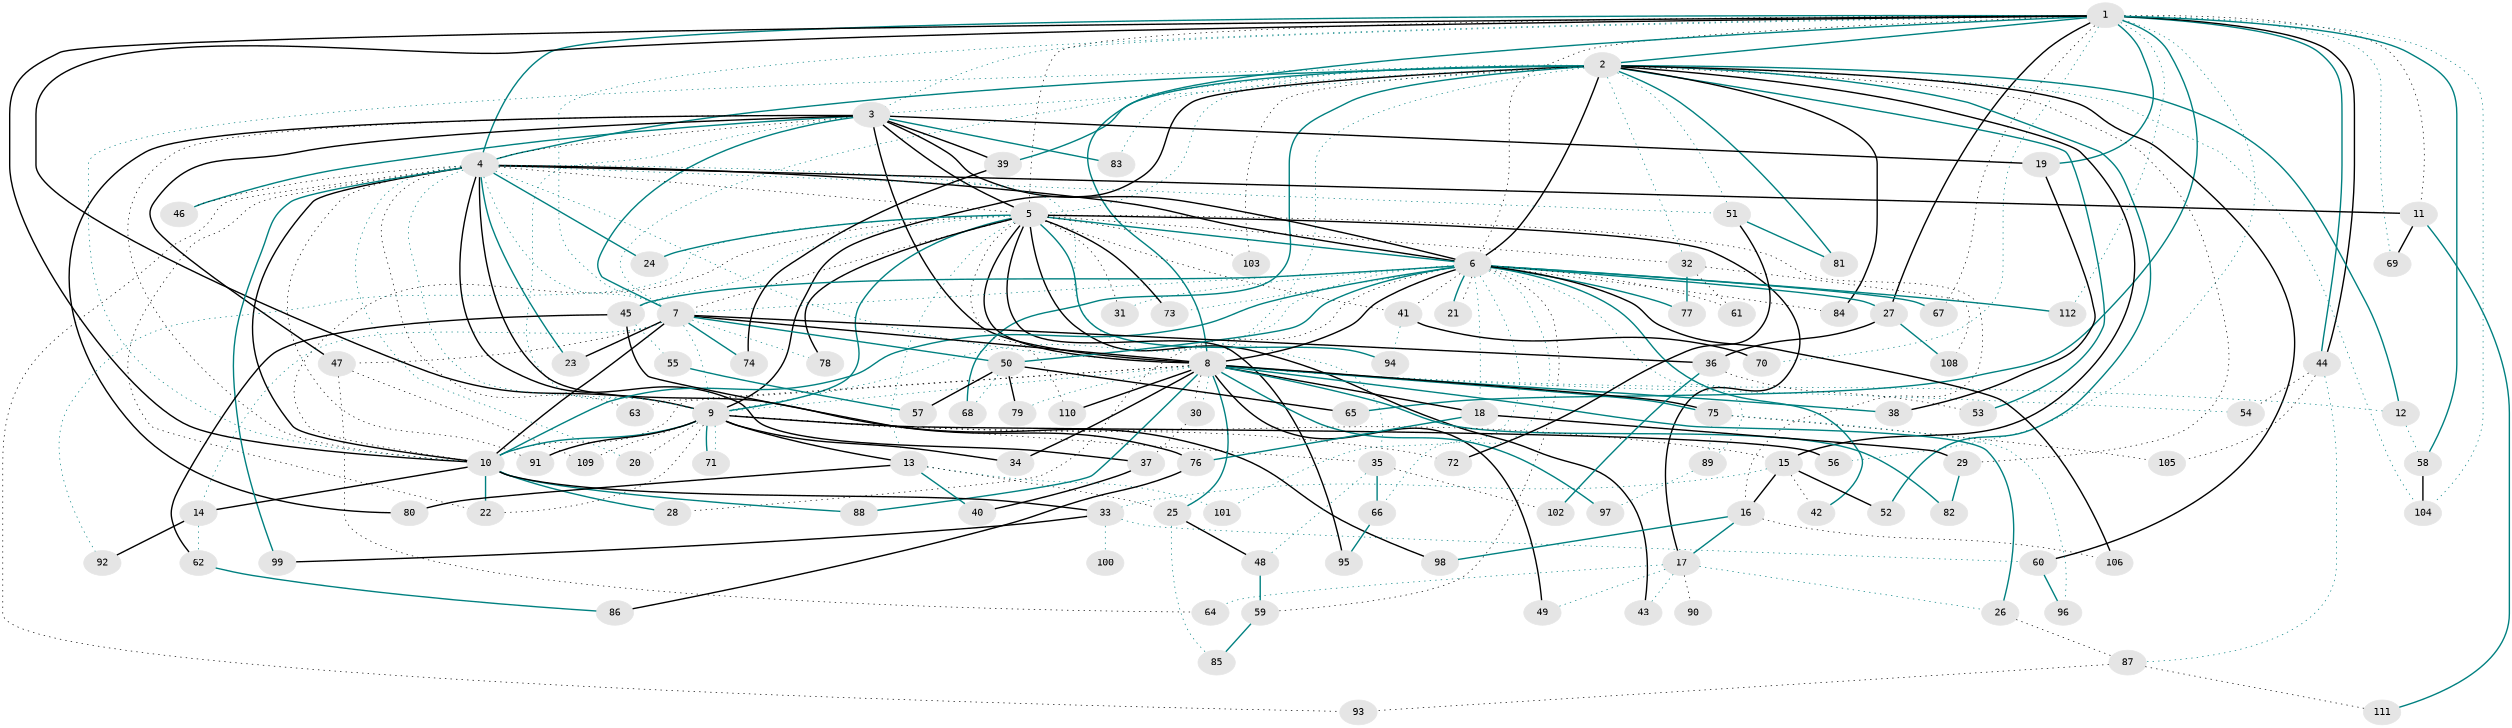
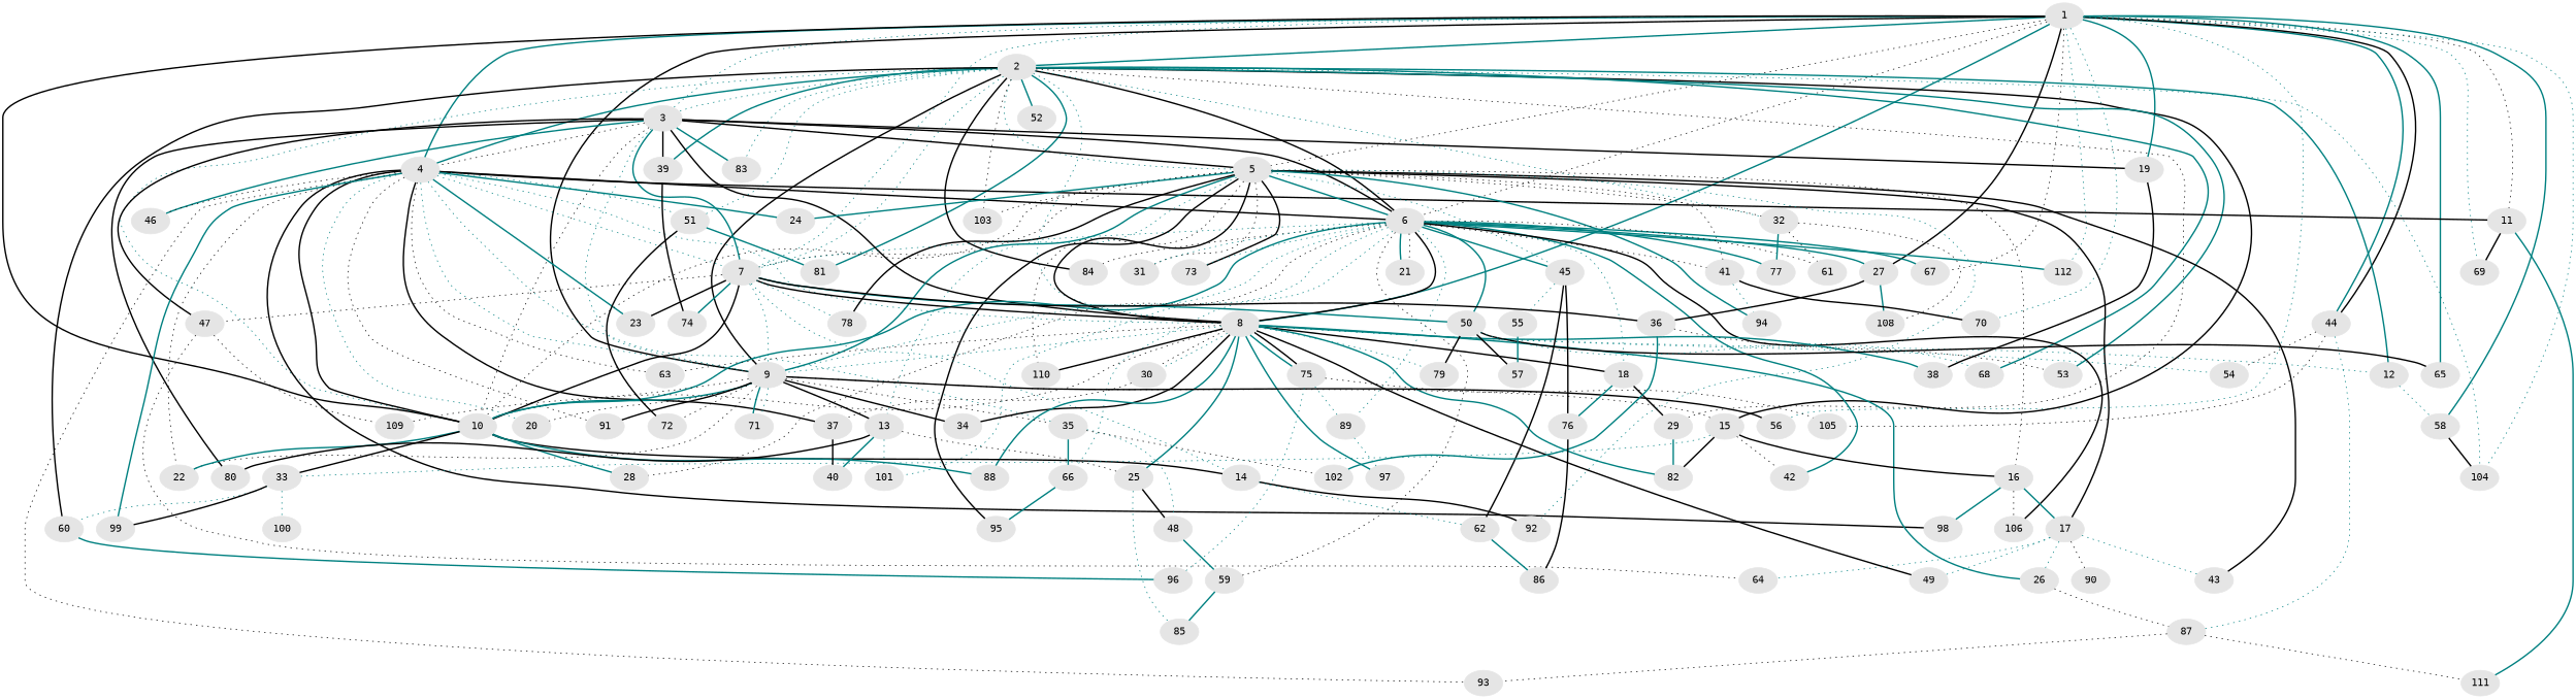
  graph {
    fontname="DejaVu Sans Mono"
    node [color=gray90 fontname="DejaVu Sans Mono" style=filled]
    edge [color=teal fontname="DejaVu Sans Mono" style=bold]
    1
    2
    3
    4
    5
    6
    7
    8
    9
    10
    11
    19
    27
    44
    56
    58
    65
    67
    69
    70
    112
    104
    12
    15
    29
    32
    39
    51
    52
    53
    60
    68
    81
    83
    84
    103
    46
    47
    80
    20
    22
    23
    24
    35
    37
    63
    91
    93
    98
    99
    13
    16
    17
    31
    41
    43
    45
    73
    78
    92
    94
    95
    110
    18
    21
    28
    42
    50
    59
    61
    66
    77
    89
    101
    106
    14
    36
    74
    25
    26
    30
    34
    38
    49
    54
    75
    79
    82
    88
    97
    71
    72
    109
    33
    111
    108
    87
    105
    96
    64
    48
    102
    40
    90
    62
    76
    55
    57
    85
    100
    86
    1 -- 2
    1 -- 3 [style=dotted]
    1 -- 4
    1 -- 5 [color=black style=dotted]
    1 -- 6 [color=black style=dotted]
    1 -- 7 [style=dotted]
    1 -- 8
    1 -- 9 [color=black]
    1 -- 10 [color=black]
    1 -- 11 [color=black style=dotted]
    1 -- 19
    1 -- 27 [color=black]
    1 -- 44
    1 -- 44 [color=black]
    1 -- 56 [style=dotted]
    1 -- 58
    1 -- 65
    1 -- 67 [color=black style=dotted]
    1 -- 69 [style=dotted]
    1 -- 70 [style=dotted]
    1 -- 112 [style=dotted]
    1 -- 104 [style=dotted]
    2 -- 3 [style=dotted]
    2 -- 4
    2 -- 5 [style=dotted]
    2 -- 6 [color=black]
    2 -- 7 [style=dotted]
    2 -- 8 [style=dotted]
    2 -- 9 [color=black]
    2 -- 10 [style=dotted]
    2 -- 104 [style=dotted]
    2 -- 12
    2 -- 15 [color=black]
    2 -- 29 [color=black style=dotted]
    2 -- 32 [style=dotted]
    2 -- 39
    2 -- 51 [style=dotted]
    2 -- 52
    2 -- 53
    2 -- 60 [color=black]
    2 -- 68
    2 -- 81
    2 -- 83 [style=dotted]
    2 -- 84 [color=black]
    2 -- 103 [color=black style=dotted]
    3 -- 4 [color=black style=dotted]
    3 -- 5 [color=black]
    3 -- 6 [color=black]
    3 -- 7
    3 -- 8 [color=black]
    3 -- 9 [style=dotted]
    3 -- 10 [color=black style=dotted]
    3 -- 19 [color=black]
    3 -- 39 [color=black]
    3 -- 83
    3 -- 46
    3 -- 47 [color=black]
    3 -- 80 [color=black]
-   4 -- 5 [color=black style=dotted]
    4 -- 6 [color=black]
    4 -- 7 [style=dotted]
    4 -- 8 [style=dotted]
    4 -- 9 [style=dotted]
    4 -- 10 [color=black]
    4 -- 11 [color=black]
    4 -- 51 [style=dotted]
    4 -- 46 [color=black style=dotted]
    4 -- 20 [style=dotted]
    4 -- 22 [color=black style=dotted]
    4 -- 23
    4 -- 24
    4 -- 35 [style=dotted]
    4 -- 37 [color=black]
    4 -- 63 [color=black style=dotted]
    4 -- 91 [color=black style=dotted]
    4 -- 93 [color=black style=dotted]
    4 -- 98 [color=black]
    4 -- 99
    5 -- 6
    5 -- 7 [color=black style=dotted]
    5 -- 8 [color=black]
    5 -- 9
    5 -- 10 [color=black style=dotted]
    5 -- 32 [color=black style=dotted]
    5 -- 103 [color=black style=dotted]
    5 -- 24
    5 -- 13 [style=dotted]
    5 -- 16 [color=black style=dotted]
    5 -- 17 [color=black]
    5 -- 31 [color=black style=dotted]
    5 -- 41 [color=black style=dotted]
    5 -- 43 [color=black]
    5 -- 45 [style=dotted]
    5 -- 73 [color=black]
    5 -- 78 [color=black]
    5 -- 92 [style=dotted]
    5 -- 94
    5 -- 95 [color=black]
    5 -- 110 [color=black style=dotted]
    6 -- 7 [style=dotted]
    6 -- 8 [color=black]
    6 -- 9 [style=dotted]
    6 -- 10
    6 -- 27
    6 -- 67
    6 -- 112
    6 -- 84 [color=black style=dotted]
    6 -- 31 [style=dotted]
    6 -- 41 [color=black style=dotted]
    6 -- 45
    6 -- 73 [style=dotted]
    6 -- 18 [style=dotted]
    6 -- 21
    6 -- 21 [color=black style=dotted]
    6 -- 28 [color=black style=dotted]
    6 -- 42
    6 -- 50
    6 -- 59 [color=black style=dotted]
    6 -- 61 [color=black style=dotted]
    6 -- 66 [style=dotted]
    6 -- 77
    6 -- 89 [style=dotted]
    6 -- 101 [style=dotted]
    6 -- 106 [color=black]
    7 -- 8 [color=black]
    7 -- 9 [style=dotted]
    7 -- 10 [color=black]
    7 -- 47 [color=black style=dotted]
    7 -- 23 [color=black]
    7 -- 78 [style=dotted]
    7 -- 50
    7 -- 14 [style=dotted]
    7 -- 36 [color=black]
    7 -- 74
    8 -- 9 [style=dotted]
    8 -- 10 [color=black style=dotted]
    8 -- 12 [style=dotted]
    8 -- 63 [color=black style=dotted]
    8 -- 110 [color=black]
    8 -- 18 [color=black]
    8 -- 25
    8 -- 26
    8 -- 30 [color=black style=dotted]
    8 -- 30 [style=dotted]
    8 -- 34 [color=black]
    8 -- 38
    8 -- 49 [color=black]
    8 -- 54 [style=dotted]
    8 -- 75
    8 -- 75 [color=black]
    8 -- 79 [style=dotted]
    8 -- 82
    8 -- 88
    8 -- 97
    9 -- 10
    9 -- 56 [color=black]
    9 -- 15 [color=black style=dotted]
    9 -- 20 [color=black style=dotted]
    9 -- 22 [color=black style=dotted]
    9 -- 35 [color=black style=dotted]
    9 -- 91 [color=black]
    9 -- 13 [color=black]
    9 -- 34 [color=black]
    9 -- 71
    9 -- 71 [style=dotted]
    9 -- 72 [color=black style=dotted]
    9 -- 109 [color=black style=dotted]
    10 -- 22
    10 -- 28
    10 -- 14 [color=black]
    10 -- 88
    10 -- 33 [color=black]
    11 -- 69 [color=black]
    11 -- 111
    19 -- 38 [color=black]
    27 -- 36 [color=black]
    27 -- 108
    44 -- 54 [color=black style=dotted]
    44 -- 87 [style=dotted]
    44 -- 105 [color=black style=dotted]
    58 -- 104 [color=black]
    12 -- 58 [style=dotted]
-   15 -- 52 [color=black]
+   15 -- 82 [color=black]
    15 -- 16 [color=black]
    15 -- 42 [color=black style=dotted]
    15 -- 33 [style=dotted]
    29 -- 82
    32 -- 61 [color=black style=dotted]
    32 -- 77
    32 -- 108 [color=black style=dotted]
    39 -- 74 [color=black]
    51 -- 81
    51 -- 72 [color=black]
    60 -- 96
    47 -- 109 [color=black style=dotted]
    47 -- 64 [color=black style=dotted]
    35 -- 66
    35 -- 48 [style=dotted]
    35 -- 102 [color=black style=dotted]
    37 -- 40 [color=black]
    13 -- 80 [color=black]
    13 -- 101 [style=dotted]
    13 -- 25 [color=black style=dotted]
    13 -- 40
    16 -- 98
    16 -- 17
    16 -- 106 [color=black style=dotted]
    17 -- 43 [style=dotted]
    17 -- 26 [style=dotted]
    17 -- 49 [style=dotted]
    17 -- 64 [style=dotted]
    17 -- 90 [color=black style=dotted]
    41 -- 70 [color=black]
    41 -- 94 [style=dotted]
    45 -- 62 [color=black]
    45 -- 76 [color=black]
    45 -- 55 [style=dotted]
    18 -- 29 [color=black]
    18 -- 76
    50 -- 65 [color=black]
    50 -- 68 [style=dotted]
    50 -- 79 [color=black]
    50 -- 57 [color=black]
    59 -- 85
    66 -- 95
    89 -- 97 [style=dotted]
    14 -- 92 [color=black]
    14 -- 62 [style=dotted]
    36 -- 53 [color=black style=dotted]
    36 -- 102
    25 -- 48 [color=black]
    25 -- 85 [style=dotted]
    26 -- 87 [color=black style=dotted]
    30 -- 37 [color=black style=dotted]
    75 -- 89 [style=dotted]
    75 -- 105 [color=black style=dotted]
    75 -- 96 [style=dotted]
    33 -- 60 [style=dotted]
    33 -- 99 [color=black]
    33 -- 100 [style=dotted]
    87 -- 93 [color=black style=dotted]
    87 -- 111 [color=black style=dotted]
    48 -- 59
    62 -- 86
    76 -- 86 [color=black]
    55 -- 57
  }
